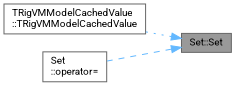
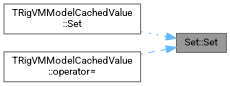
  digraph {
    fontname=Roboto
    rankdir=RL
    node [color=grey40 fillcolor=white fontname=Roboto fontsize=10 shape=box style=filled]
    edge [color=steelblue1 dir=back fontname=Roboto fontsize=10 labelfontname=Helvetica labelfontsize=10]
    n1 [color=gray40 fillcolor=grey60 fontcolor=black height=0.2 label="Set::Set" width=0.4]
-   n2 [height=0.2 label="TRigVMModelCachedValue\l::TRigVMModelCachedValue" width=0.4]
-   n3 [height=0.2 label="Set\l::operator=" width=0.4]
+   n2 [height=0.2 label="TRigVMModelCachedValue\l::Set" width=0.4]
+   n3 [height=0.2 label="TRigVMModelCachedValue\l::operator=" width=0.4]
    n1 -> n2 [style=dotted]
    n1 -> n3 [style=dashed]
  }
